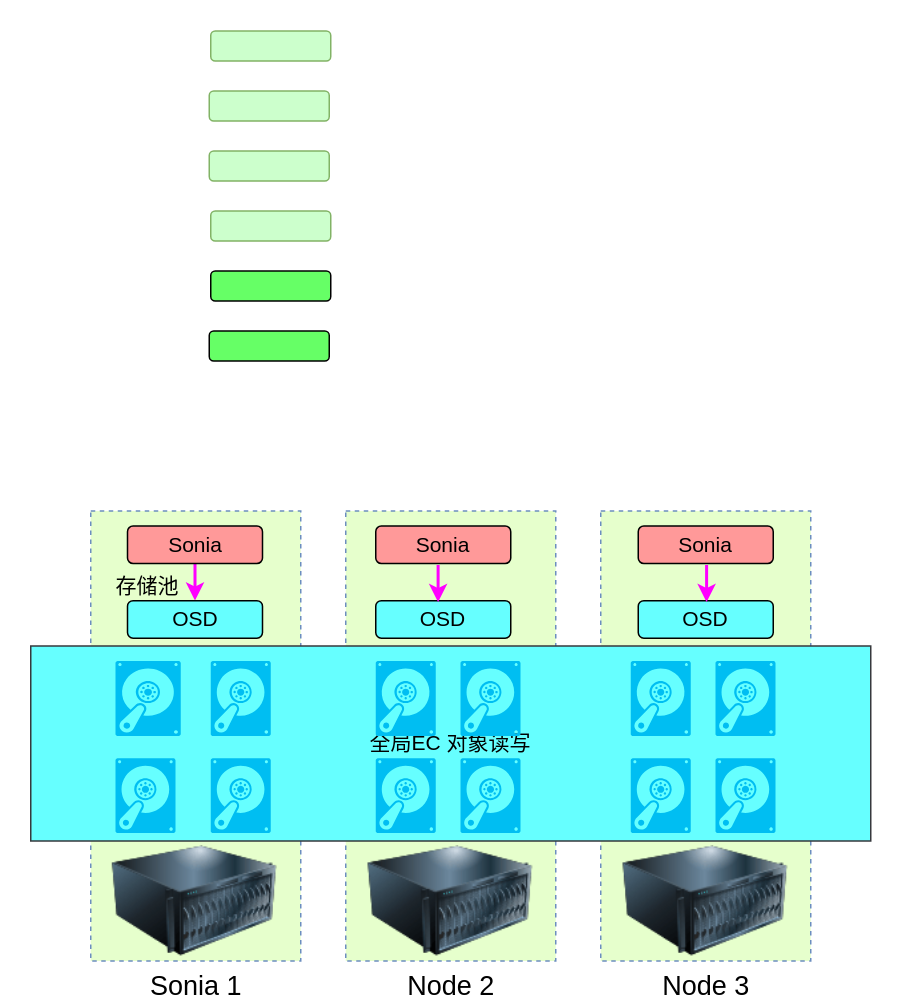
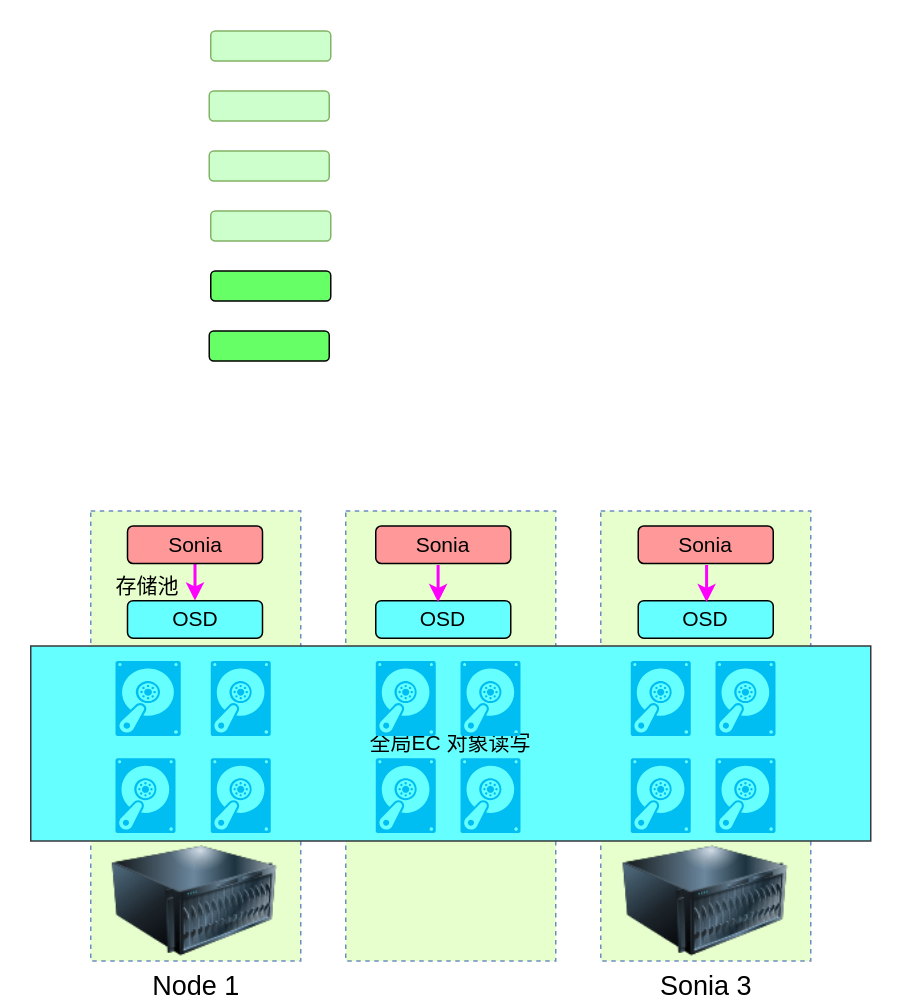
  <mxCell id="0" />
  <mxCell id="1" parent="0" />
  <mxCell id="2" value="" style="rounded=1;whiteSpace=wrap;html=1;fillColor=#CCFFCC;strokeColor=#82b366;" vertex="1" parent="1"><mxGeometry x="140" y="20" width="80" height="20" as="geometry" /></mxCell>
  <mxCell id="3" value="" style="rounded=1;whiteSpace=wrap;html=1;fillColor=#CCFFCC;strokeColor=#82b366;" vertex="1" parent="1"><mxGeometry x="139" y="60" width="80" height="20" as="geometry" /></mxCell>
  <mxCell id="4" value="" style="rounded=1;whiteSpace=wrap;html=1;fillColor=#CCFFCC;strokeColor=#82b366;" vertex="1" parent="1"><mxGeometry x="140" y="140" width="80" height="20" as="geometry" /></mxCell>
  <mxCell id="5" value="" style="rounded=1;whiteSpace=wrap;html=1;fillColor=#CCFFCC;strokeColor=#82b366;" vertex="1" parent="1"><mxGeometry x="139" y="100" width="80" height="20" as="geometry" /></mxCell>
  <mxCell id="6" value="" style="rounded=1;whiteSpace=wrap;html=1;fillColor=#66FF66;" vertex="1" parent="1"><mxGeometry x="140" y="180" width="80" height="20" as="geometry" /></mxCell>
  <mxCell id="7" value="" style="rounded=1;whiteSpace=wrap;html=1;fillColor=#66FF66;" vertex="1" parent="1"><mxGeometry x="139" y="220" width="80" height="20" as="geometry" /></mxCell>
  <mxCell id="8" value="" style="rounded=0;whiteSpace=wrap;html=1;dashed=1;fillColor=#E6FFCC;strokeColor=#6c8ebf;" vertex="1" parent="1"><mxGeometry x="400" y="340" width="140" height="300" as="geometry" /></mxCell>
  <mxCell id="9" value="" style="rounded=0;whiteSpace=wrap;html=1;dashed=1;fillColor=#E6FFCC;strokeColor=#6c8ebf;" vertex="1" parent="1"><mxGeometry x="230" y="340" width="140" height="300" as="geometry" /></mxCell>
  <mxCell id="10" value="" style="rounded=0;whiteSpace=wrap;html=1;dashed=1;fillColor=#E6FFCC;strokeColor=#6c8ebf;" vertex="1" parent="1"><mxGeometry x="60" y="340" width="140" height="300" as="geometry" /></mxCell>
  <mxCell id="11" value="&lt;font style=&quot;font-size: 14px&quot;&gt;全局EC&amp;nbsp;对象读写&lt;/font&gt;" style="rounded=0;whiteSpace=wrap;html=1;fillColor=#66FFFF;strokeColor=#36393d;" vertex="1" parent="1"><mxGeometry x="20" y="430" width="560" height="130" as="geometry" /></mxCell>
  <mxCell id="12" value="" style="verticalLabelPosition=bottom;html=1;verticalAlign=top;align=center;strokeColor=none;fillColor=#00BEF2;shape=mxgraph.azure.vhd;pointerEvents=1;" vertex="1" parent="1"><mxGeometry x="76.5" y="440" width="43.5" height="50" as="geometry" /></mxCell>
  <mxCell id="13" value="" style="verticalLabelPosition=bottom;html=1;verticalAlign=top;align=center;strokeColor=none;fillColor=#00BEF2;shape=mxgraph.azure.vhd;pointerEvents=1;" vertex="1" parent="1"><mxGeometry x="140" y="440" width="40" height="50" as="geometry" /></mxCell>
  <mxCell id="14" value="" style="verticalLabelPosition=bottom;html=1;verticalAlign=top;align=center;strokeColor=none;fillColor=#00BEF2;shape=mxgraph.azure.vhd;pointerEvents=1;" vertex="1" parent="1"><mxGeometry x="76.5" y="504.75" width="40" height="50" as="geometry" /></mxCell>
  <mxCell id="15" value="" style="verticalLabelPosition=bottom;html=1;verticalAlign=top;align=center;strokeColor=none;fillColor=#00BEF2;shape=mxgraph.azure.vhd;pointerEvents=1;" vertex="1" parent="1"><mxGeometry x="140" y="504.75" width="40" height="50" as="geometry" /></mxCell>
  <mxCell id="16" value="" style="verticalLabelPosition=bottom;html=1;verticalAlign=top;align=center;strokeColor=none;fillColor=#00BEF2;shape=mxgraph.azure.vhd;pointerEvents=1;" vertex="1" parent="1"><mxGeometry x="250" y="440" width="40" height="50" as="geometry" /></mxCell>
  <mxCell id="17" value="" style="verticalLabelPosition=bottom;html=1;verticalAlign=top;align=center;strokeColor=none;fillColor=#00BEF2;shape=mxgraph.azure.vhd;pointerEvents=1;" vertex="1" parent="1"><mxGeometry x="306.5" y="440" width="40" height="50" as="geometry" /></mxCell>
  <mxCell id="18" value="" style="verticalLabelPosition=bottom;html=1;verticalAlign=top;align=center;strokeColor=none;fillColor=#00BEF2;shape=mxgraph.azure.vhd;pointerEvents=1;" vertex="1" parent="1"><mxGeometry x="250" y="504.75" width="40" height="50" as="geometry" /></mxCell>
  <mxCell id="19" value="" style="verticalLabelPosition=bottom;html=1;verticalAlign=top;align=center;strokeColor=none;fillColor=#00BEF2;shape=mxgraph.azure.vhd;pointerEvents=1;" vertex="1" parent="1"><mxGeometry x="306.5" y="504.75" width="40" height="50" as="geometry" /></mxCell>
- <mxCell id="20" value="&lt;font style=&quot;font-size: 18px&quot;&gt;Sonia 1&lt;/font&gt;" style="image;html=1;image=img/lib/clip_art/computers/Server_128x128.png" vertex="1" parent="1"><mxGeometry x="74.5" y="560" width="110" height="80" as="geometry" /></mxCell>
- <mxCell id="21" value="&lt;font style=&quot;font-size: 18px&quot;&gt;Node 2&lt;/font&gt;" style="image;html=1;image=img/lib/clip_art/computers/Server_128x128.png" vertex="1" parent="1"><mxGeometry x="245" y="560" width="110" height="80" as="geometry" /></mxCell>
+ <mxCell id="20" value="&lt;font style=&quot;font-size: 18px&quot;&gt;Node 1&lt;/font&gt;" style="image;html=1;image=img/lib/clip_art/computers/Server_128x128.png" vertex="1" parent="1"><mxGeometry x="74.5" y="560" width="110" height="80" as="geometry" /></mxCell>
  <mxCell id="22" value="" style="verticalLabelPosition=bottom;html=1;verticalAlign=top;align=center;strokeColor=none;fillColor=#00BEF2;shape=mxgraph.azure.vhd;pointerEvents=1;" vertex="1" parent="1"><mxGeometry x="420" y="440" width="40" height="50" as="geometry" /></mxCell>
  <mxCell id="23" value="" style="verticalLabelPosition=bottom;html=1;verticalAlign=top;align=center;strokeColor=none;fillColor=#00BEF2;shape=mxgraph.azure.vhd;pointerEvents=1;" vertex="1" parent="1"><mxGeometry x="476.5" y="440" width="40" height="50" as="geometry" /></mxCell>
  <mxCell id="24" value="" style="verticalLabelPosition=bottom;html=1;verticalAlign=top;align=center;strokeColor=none;fillColor=#00BEF2;shape=mxgraph.azure.vhd;pointerEvents=1;" vertex="1" parent="1"><mxGeometry x="420" y="504.75" width="40" height="50" as="geometry" /></mxCell>
  <mxCell id="25" value="" style="verticalLabelPosition=bottom;html=1;verticalAlign=top;align=center;strokeColor=none;fillColor=#00BEF2;shape=mxgraph.azure.vhd;pointerEvents=1;" vertex="1" parent="1"><mxGeometry x="476.5" y="504.75" width="40" height="50" as="geometry" /></mxCell>
- <mxCell id="26" value="&lt;font style=&quot;font-size: 18px&quot;&gt;Node 3&lt;/font&gt;" style="image;html=1;image=img/lib/clip_art/computers/Server_128x128.png" vertex="1" parent="1"><mxGeometry x="415" y="560" width="110" height="80" as="geometry" /></mxCell>
+ <mxCell id="26" value="&lt;font style=&quot;font-size: 18px&quot;&gt;Sonia 3&lt;/font&gt;" style="image;html=1;image=img/lib/clip_art/computers/Server_128x128.png" vertex="1" parent="1"><mxGeometry x="415" y="560" width="110" height="80" as="geometry" /></mxCell>
  <mxCell id="27" style="edgeStyle=orthogonalEdgeStyle;rounded=0;orthogonalLoop=1;jettySize=auto;html=1;exitX=0.5;exitY=1;exitDx=0;exitDy=0;fontSize=14;strokeColor=#FF00FF;strokeWidth=2;" edge="1" parent="1" source="28" target="29"><mxGeometry relative="1" as="geometry" /></mxCell>
  <mxCell id="28" value="&lt;font style=&quot;font-size: 14px&quot;&gt;Sonia&lt;/font&gt;" style="rounded=1;whiteSpace=wrap;html=1;fillColor=#FF9999;" vertex="1" parent="1"><mxGeometry x="84.5" y="350" width="90" height="25" as="geometry" /></mxCell>
  <mxCell id="29" value="OSD" style="rounded=1;whiteSpace=wrap;html=1;fillColor=#66FFFF;fontSize=14;" vertex="1" parent="1"><mxGeometry x="84.5" y="399.75" width="90" height="25" as="geometry" /></mxCell>
  <mxCell id="30" value="存储池" style="text;html=1;strokeColor=none;fillColor=none;align=center;verticalAlign=middle;whiteSpace=wrap;rounded=0;fontSize=14;" vertex="1" parent="1"><mxGeometry x="68.25" y="375" width="60" height="30" as="geometry" /></mxCell>
  <mxCell id="31" value="&lt;font style=&quot;font-size: 14px&quot;&gt;Sonia&lt;/font&gt;" style="rounded=1;whiteSpace=wrap;html=1;fillColor=#FF9999;" vertex="1" parent="1"><mxGeometry x="250" y="350" width="90" height="25" as="geometry" /></mxCell>
  <mxCell id="32" value="OSD" style="rounded=1;whiteSpace=wrap;html=1;fillColor=#66FFFF;fontSize=14;" vertex="1" parent="1"><mxGeometry x="250" y="399.75" width="90" height="25" as="geometry" /></mxCell>
  <mxCell id="33" value="&lt;font style=&quot;font-size: 14px&quot;&gt;Sonia&lt;/font&gt;" style="rounded=1;whiteSpace=wrap;html=1;fillColor=#FF9999;" vertex="1" parent="1"><mxGeometry x="425" y="350" width="90" height="25" as="geometry" /></mxCell>
  <mxCell id="34" value="OSD" style="rounded=1;whiteSpace=wrap;html=1;fillColor=#66FFFF;fontSize=14;" vertex="1" parent="1"><mxGeometry x="425" y="399.75" width="90" height="25" as="geometry" /></mxCell>
  <mxCell id="35" style="edgeStyle=orthogonalEdgeStyle;rounded=0;orthogonalLoop=1;jettySize=auto;html=1;exitX=0.5;exitY=1;exitDx=0;exitDy=0;fontSize=14;strokeColor=#FF00FF;strokeWidth=2;" edge="1" parent="1"><mxGeometry relative="1" as="geometry"><mxPoint x="291.571" y="376" as="sourcePoint" /><mxPoint x="291.571" y="400.75" as="targetPoint" /></mxGeometry></mxCell>
  <mxCell id="36" style="edgeStyle=orthogonalEdgeStyle;rounded=0;orthogonalLoop=1;jettySize=auto;html=1;exitX=0.5;exitY=1;exitDx=0;exitDy=0;fontSize=14;strokeColor=#FF00FF;strokeWidth=2;" edge="1" parent="1"><mxGeometry relative="1" as="geometry"><mxPoint x="470.571" y="376" as="sourcePoint" /><mxPoint x="470.571" y="400.75" as="targetPoint" /></mxGeometry></mxCell>
